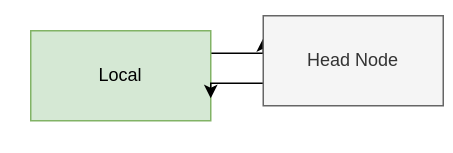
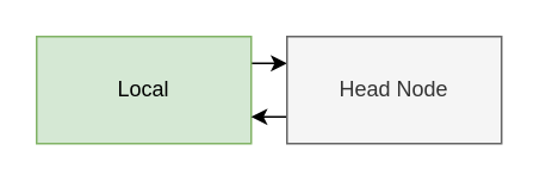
  <mxCell id="0" />
  <mxCell id="1" parent="0" />
  <mxCell id="2" style="edgeStyle=orthogonalEdgeStyle;rounded=0;orthogonalLoop=1;jettySize=auto;html=1;exitX=1;exitY=0.25;exitDx=0;exitDy=0;entryX=0;entryY=0.25;entryDx=0;entryDy=0;" parent="1" source="3" target="5" edge="1"><mxGeometry relative="1" as="geometry" /></mxCell>
  <mxCell id="3" value="Local" style="rounded=0;whiteSpace=wrap;html=1;fillColor=#d5e8d4;strokeColor=#82b366;" parent="1" vertex="1"><mxGeometry x="20" y="20" width="120" height="60" as="geometry" /></mxCell>
  <mxCell id="4" style="edgeStyle=orthogonalEdgeStyle;rounded=0;orthogonalLoop=1;jettySize=auto;html=1;exitX=0;exitY=0.75;exitDx=0;exitDy=0;entryX=1;entryY=0.75;entryDx=0;entryDy=0;" parent="1" source="5" target="3" edge="1"><mxGeometry relative="1" as="geometry" /></mxCell>
- <mxCell id="5" value="Head Node" style="rounded=0;whiteSpace=wrap;html=1;fillColor=#f5f5f5;strokeColor=#666666;fontColor=#333333;" parent="1" vertex="1"><mxGeometry x="175" y="10" width="120" height="60" as="geometry" /></mxCell>
+ <mxCell id="5" value="Head Node" style="rounded=0;whiteSpace=wrap;html=1;fillColor=#f5f5f5;strokeColor=#666666;fontColor=#333333;" parent="1" vertex="1"><mxGeometry x="160" y="20" width="120" height="60" as="geometry" /></mxCell>
